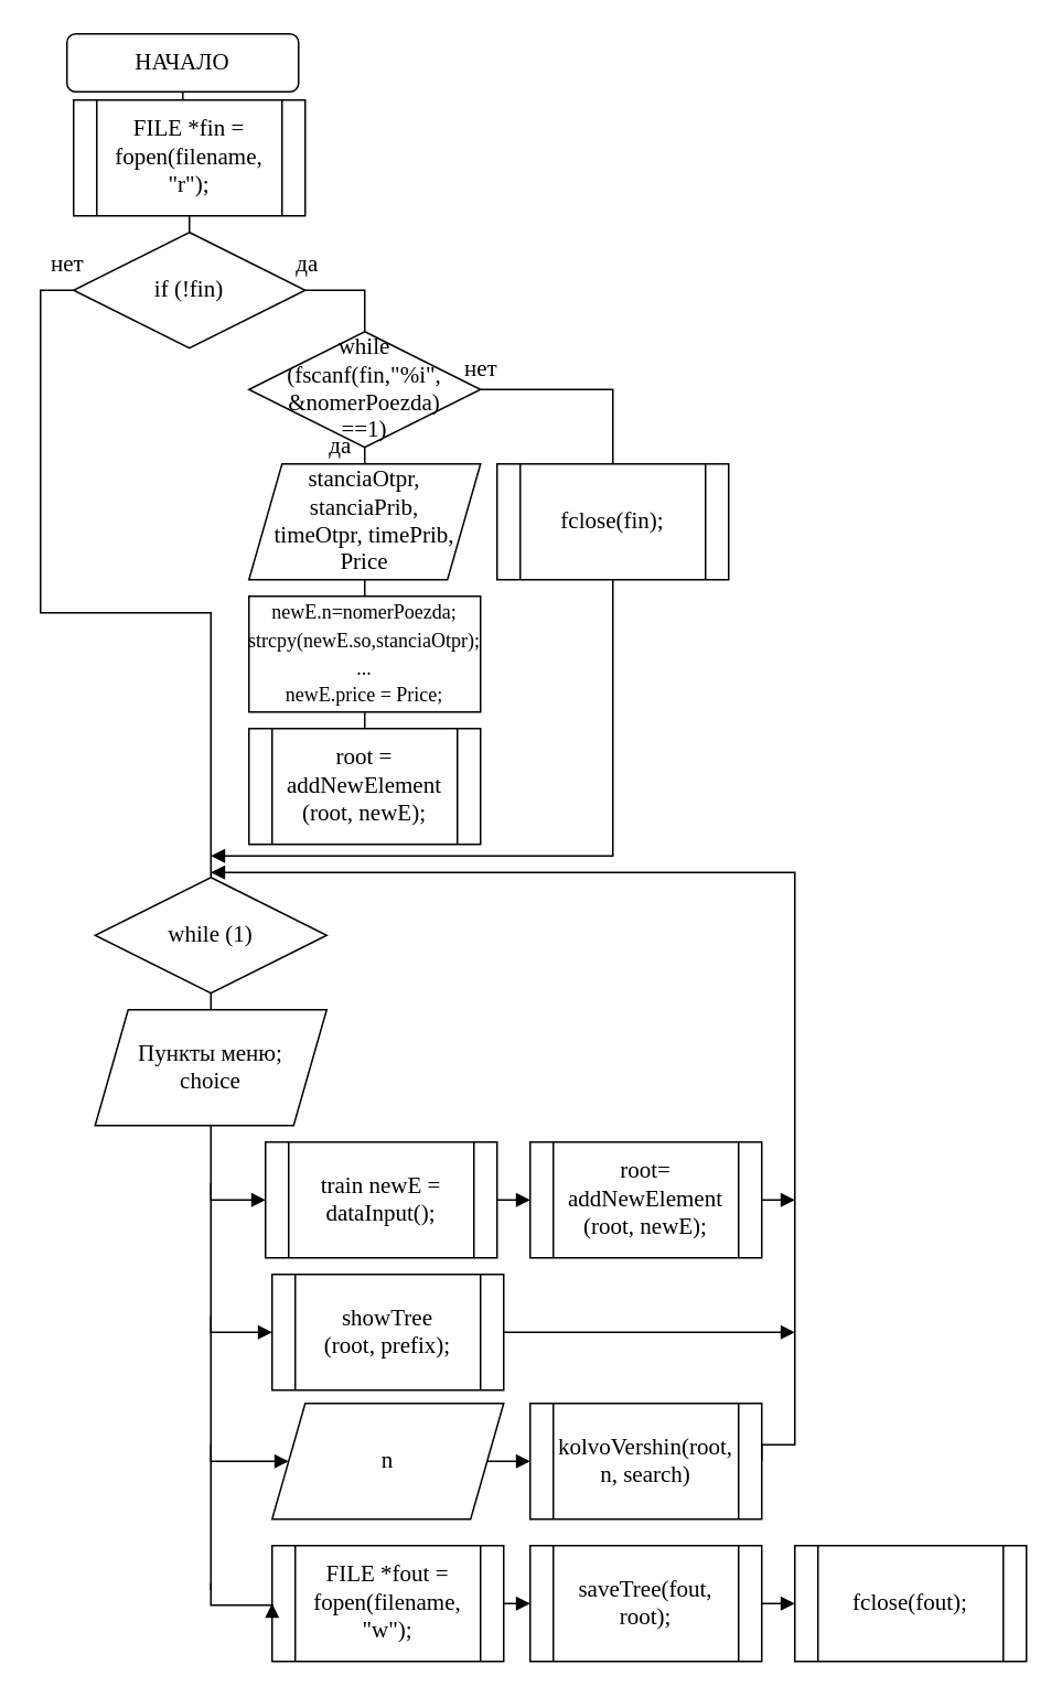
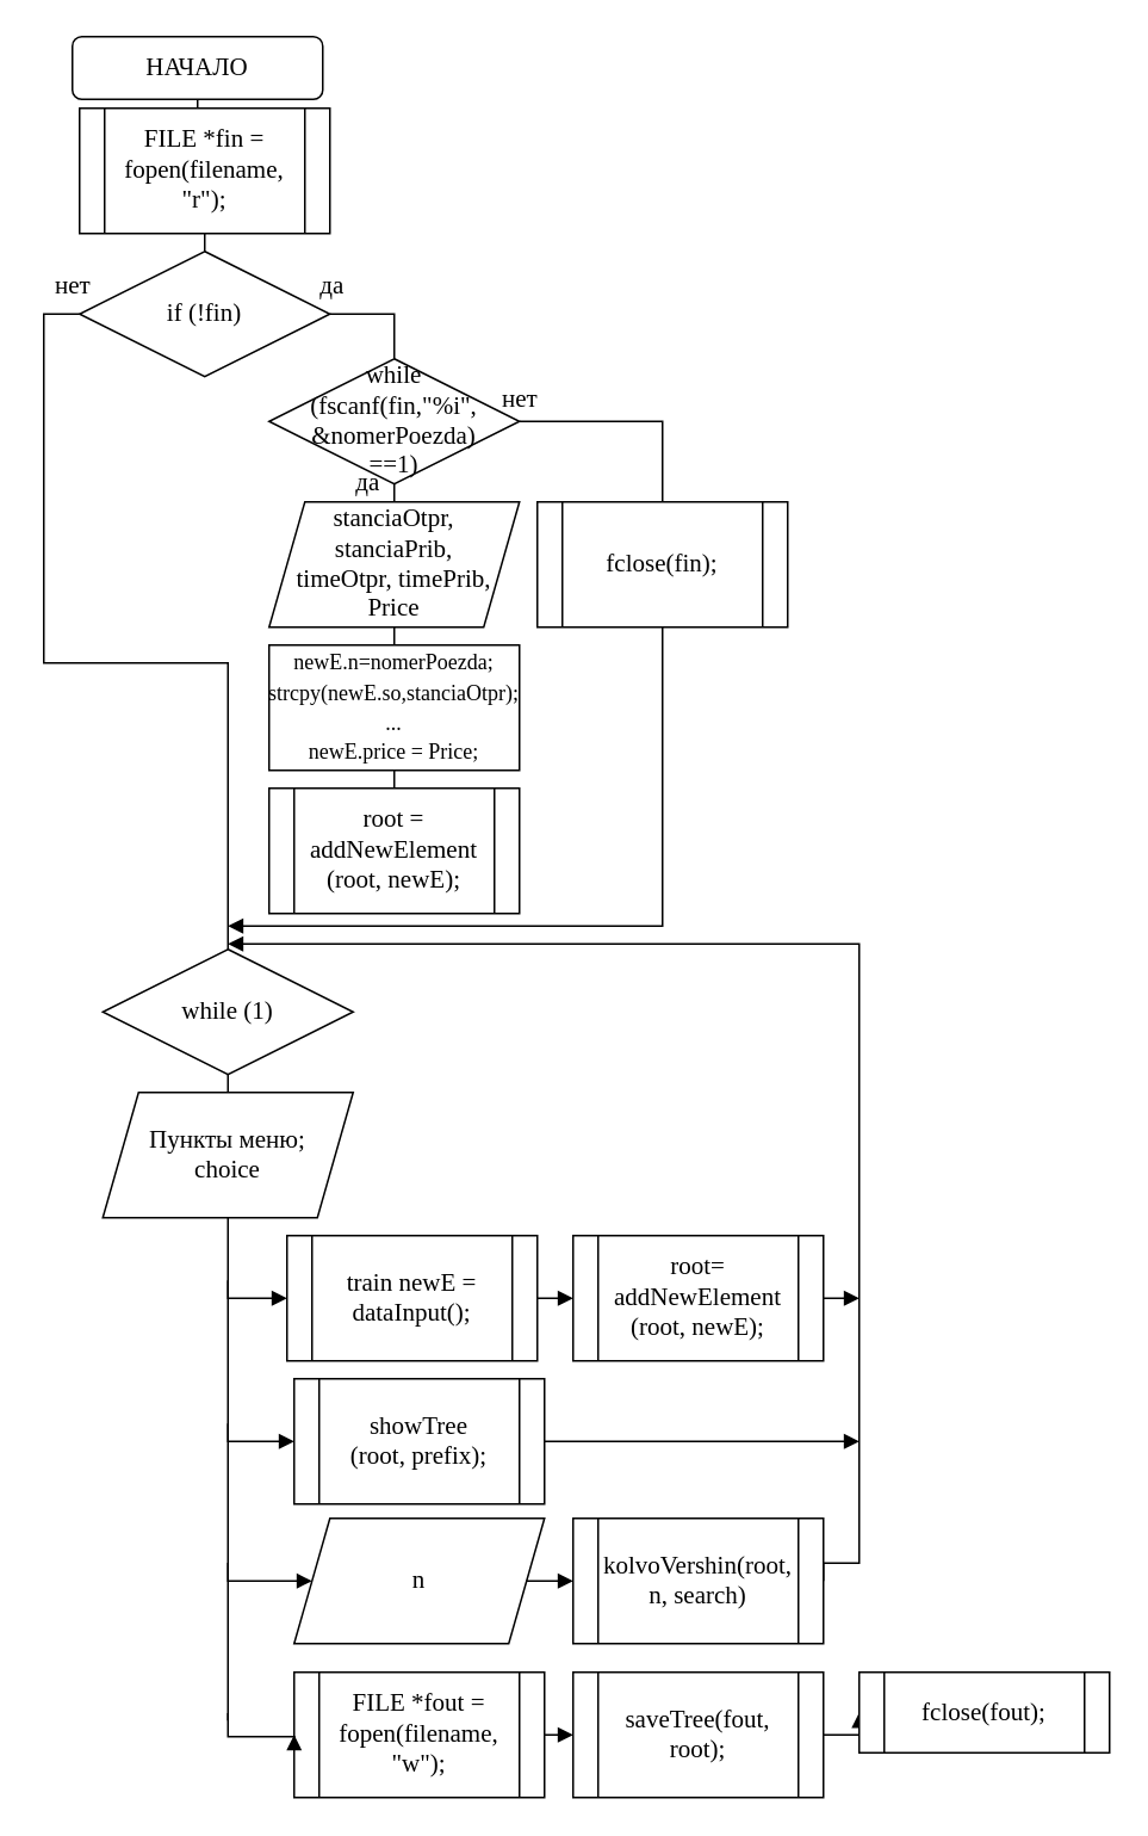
  <mxCell id="0" />
  <mxCell id="1" parent="0" />
  <mxCell id="2" style="edgeStyle=orthogonalEdgeStyle;rounded=0;orthogonalLoop=1;jettySize=auto;html=1;exitX=0.5;exitY=1;exitDx=0;exitDy=0;endArrow=none;endFill=0;" edge="1" parent="1" source="3" target="20"><mxGeometry relative="1" as="geometry" /></mxCell>
  <mxCell id="3" value="&lt;span style=&quot;font-family: &amp;#34;times new roman&amp;#34; ; font-size: 14px&quot;&gt;НАЧАЛО&lt;/span&gt;" style="rounded=1;whiteSpace=wrap;html=1;" vertex="1" parent="1"><mxGeometry x="40" y="20" width="140" height="35" as="geometry" /></mxCell>
  <mxCell id="4" style="edgeStyle=orthogonalEdgeStyle;rounded=0;orthogonalLoop=1;jettySize=auto;html=1;exitX=0.5;exitY=1;exitDx=0;exitDy=0;entryX=0.5;entryY=0;entryDx=0;entryDy=0;endArrow=none;endFill=0;" edge="1" parent="1" source="5" target="7"><mxGeometry relative="1" as="geometry" /></mxCell>
  <mxCell id="5" value="while (1)" style="rhombus;whiteSpace=wrap;html=1;strokeWidth=1;fontFamily=Times New Roman;fontSize=14;" vertex="1" parent="1"><mxGeometry x="57" y="530" width="140" height="70" as="geometry" /></mxCell>
  <mxCell id="6" style="edgeStyle=orthogonalEdgeStyle;rounded=0;orthogonalLoop=1;jettySize=auto;html=1;exitX=0.5;exitY=1;exitDx=0;exitDy=0;endArrow=none;endFill=0;" edge="1" parent="1" source="7"><mxGeometry relative="1" as="geometry"><mxPoint x="127" y="961" as="targetPoint" /></mxGeometry></mxCell>
  <mxCell id="7" value="Пункты меню;&lt;br&gt;choice" style="shape=parallelogram;perimeter=parallelogramPerimeter;whiteSpace=wrap;html=1;fixedSize=1;strokeWidth=1;fontFamily=Times New Roman;fontSize=14;" vertex="1" parent="1"><mxGeometry x="57" y="610" width="140" height="70" as="geometry" /></mxCell>
  <mxCell id="8" style="edgeStyle=orthogonalEdgeStyle;rounded=0;orthogonalLoop=1;jettySize=auto;html=1;exitX=0;exitY=0.5;exitDx=0;exitDy=0;endArrow=none;endFill=0;startArrow=block;startFill=1;" edge="1" parent="1" source="10"><mxGeometry relative="1" as="geometry"><mxPoint x="127" y="715" as="targetPoint" /><Array as="points"><mxPoint x="127" y="725" /></Array></mxGeometry></mxCell>
  <mxCell id="9" style="edgeStyle=orthogonalEdgeStyle;rounded=0;orthogonalLoop=1;jettySize=auto;html=1;exitX=1;exitY=0.5;exitDx=0;exitDy=0;endArrow=block;endFill=1;" edge="1" parent="1" source="10"><mxGeometry relative="1" as="geometry"><mxPoint x="320" y="724.857" as="targetPoint" /></mxGeometry></mxCell>
  <mxCell id="10" value="train newE = dataInput();" style="shape=process;whiteSpace=wrap;html=1;backgroundOutline=1;strokeWidth=1;fontFamily=Times New Roman;fontSize=14;" vertex="1" parent="1"><mxGeometry x="160" y="690" width="140" height="70" as="geometry" /></mxCell>
  <mxCell id="11" style="edgeStyle=orthogonalEdgeStyle;rounded=0;orthogonalLoop=1;jettySize=auto;html=1;exitX=0;exitY=0.5;exitDx=0;exitDy=0;startArrow=block;startFill=1;endArrow=none;endFill=0;" edge="1" parent="1" source="13"><mxGeometry relative="1" as="geometry"><mxPoint x="127" y="795" as="targetPoint" /></mxGeometry></mxCell>
  <mxCell id="12" style="edgeStyle=orthogonalEdgeStyle;rounded=0;orthogonalLoop=1;jettySize=auto;html=1;exitX=1;exitY=0.5;exitDx=0;exitDy=0;endArrow=block;endFill=1;" edge="1" parent="1" source="13"><mxGeometry relative="1" as="geometry"><mxPoint x="480" y="805" as="targetPoint" /></mxGeometry></mxCell>
  <mxCell id="13" value="showTree&lt;br&gt;(root, prefix);" style="shape=process;whiteSpace=wrap;html=1;backgroundOutline=1;strokeWidth=1;fontFamily=Times New Roman;fontSize=14;" vertex="1" parent="1"><mxGeometry x="164" y="770" width="140" height="70" as="geometry" /></mxCell>
  <mxCell id="14" style="edgeStyle=orthogonalEdgeStyle;rounded=0;orthogonalLoop=1;jettySize=auto;html=1;exitX=1;exitY=0.5;exitDx=0;exitDy=0;endArrow=block;endFill=1;" edge="1" parent="1" source="15"><mxGeometry relative="1" as="geometry"><mxPoint x="127" y="527" as="targetPoint" /><Array as="points"><mxPoint x="460" y="873" /><mxPoint x="480" y="873" /><mxPoint x="480" y="527" /></Array></mxGeometry></mxCell>
  <mxCell id="15" value="kolvoVershin(root, n, search)" style="shape=process;whiteSpace=wrap;html=1;backgroundOutline=1;strokeWidth=1;fontFamily=Times New Roman;fontSize=14;" vertex="1" parent="1"><mxGeometry x="320" y="848" width="140" height="70" as="geometry" /></mxCell>
  <mxCell id="16" style="edgeStyle=orthogonalEdgeStyle;rounded=0;orthogonalLoop=1;jettySize=auto;html=1;exitX=1;exitY=0.5;exitDx=0;exitDy=0;entryX=0;entryY=0.5;entryDx=0;entryDy=0;endArrow=block;endFill=1;" edge="1" parent="1" source="17" target="44"><mxGeometry relative="1" as="geometry" /></mxCell>
  <mxCell id="17" value="FILE *fout = fopen(filename, &quot;w&quot;);" style="shape=process;whiteSpace=wrap;html=1;backgroundOutline=1;strokeWidth=1;fontFamily=Times New Roman;fontSize=14;" vertex="1" parent="1"><mxGeometry x="164" y="934" width="140" height="70" as="geometry" /></mxCell>
  <mxCell id="18" style="edgeStyle=orthogonalEdgeStyle;rounded=0;orthogonalLoop=1;jettySize=auto;html=1;exitX=0;exitY=0.5;exitDx=0;exitDy=0;endArrow=none;endFill=0;startArrow=block;startFill=1;" edge="1" parent="1" source="17"><mxGeometry relative="1" as="geometry"><mxPoint x="127" y="956.75" as="targetPoint" /><mxPoint x="201" y="961.25" as="sourcePoint" /><Array as="points"><mxPoint x="164" y="970" /><mxPoint x="127" y="970" /></Array></mxGeometry></mxCell>
  <mxCell id="19" style="edgeStyle=orthogonalEdgeStyle;rounded=0;orthogonalLoop=1;jettySize=auto;html=1;exitX=0.5;exitY=1;exitDx=0;exitDy=0;entryX=0.5;entryY=0;entryDx=0;entryDy=0;endArrow=none;endFill=0;" edge="1" parent="1" source="20" target="23"><mxGeometry relative="1" as="geometry" /></mxCell>
  <mxCell id="20" value="FILE *fin = fopen(filename, &quot;r&quot;);" style="shape=process;whiteSpace=wrap;html=1;backgroundOutline=1;strokeWidth=1;fontFamily=Times New Roman;fontSize=14;" vertex="1" parent="1"><mxGeometry x="44" y="60" width="140" height="70" as="geometry" /></mxCell>
  <mxCell id="21" style="edgeStyle=orthogonalEdgeStyle;rounded=0;orthogonalLoop=1;jettySize=auto;html=1;exitX=1;exitY=0.5;exitDx=0;exitDy=0;entryX=0.5;entryY=0;entryDx=0;entryDy=0;endArrow=none;endFill=0;" edge="1" parent="1" source="23" target="26"><mxGeometry relative="1" as="geometry" /></mxCell>
  <mxCell id="22" style="edgeStyle=orthogonalEdgeStyle;rounded=0;orthogonalLoop=1;jettySize=auto;html=1;exitX=0;exitY=0.5;exitDx=0;exitDy=0;endArrow=none;endFill=0;entryX=0.5;entryY=0;entryDx=0;entryDy=0;" edge="1" parent="1" source="23" target="5"><mxGeometry relative="1" as="geometry"><mxPoint x="130" y="250" as="targetPoint" /></mxGeometry></mxCell>
  <mxCell id="23" value="if (!fin)" style="rhombus;whiteSpace=wrap;html=1;strokeWidth=1;fontFamily=Times New Roman;fontSize=14;" vertex="1" parent="1"><mxGeometry x="44" y="140" width="140" height="70" as="geometry" /></mxCell>
  <mxCell id="24" style="edgeStyle=orthogonalEdgeStyle;rounded=0;orthogonalLoop=1;jettySize=auto;html=1;exitX=0.5;exitY=1;exitDx=0;exitDy=0;entryX=0.5;entryY=0;entryDx=0;entryDy=0;endArrow=none;endFill=0;" edge="1" parent="1" source="26" target="28"><mxGeometry relative="1" as="geometry" /></mxCell>
  <mxCell id="25" style="edgeStyle=orthogonalEdgeStyle;rounded=0;orthogonalLoop=1;jettySize=auto;html=1;exitX=1;exitY=0.5;exitDx=0;exitDy=0;entryX=0.5;entryY=0;entryDx=0;entryDy=0;endArrow=none;endFill=0;" edge="1" parent="1" source="26" target="32"><mxGeometry relative="1" as="geometry" /></mxCell>
  <mxCell id="26" value="while&lt;br&gt;(fscanf(fin,&quot;%i&quot;,&lt;br&gt;&amp;amp;nomerPoezda)&lt;br&gt;==1)" style="rhombus;whiteSpace=wrap;html=1;strokeWidth=1;fontFamily=Times New Roman;fontSize=14;" vertex="1" parent="1"><mxGeometry x="150" y="200" width="140" height="70" as="geometry" /></mxCell>
  <mxCell id="27" style="edgeStyle=orthogonalEdgeStyle;rounded=0;orthogonalLoop=1;jettySize=auto;html=1;exitX=0.5;exitY=1;exitDx=0;exitDy=0;entryX=0.5;entryY=0;entryDx=0;entryDy=0;endArrow=none;endFill=0;" edge="1" parent="1" source="28" target="35"><mxGeometry relative="1" as="geometry" /></mxCell>
  <mxCell id="28" value="stanciaOtpr,&lt;br&gt;stanciaPrib,&lt;br&gt;timeOtpr,&amp;nbsp;timePrib,&lt;br&gt;Price" style="shape=parallelogram;perimeter=parallelogramPerimeter;whiteSpace=wrap;html=1;fixedSize=1;strokeWidth=1;fontFamily=Times New Roman;fontSize=14;" vertex="1" parent="1"><mxGeometry x="150" y="280" width="140" height="70" as="geometry" /></mxCell>
  <mxCell id="29" value="да" style="text;html=1;align=center;verticalAlign=middle;resizable=0;points=[];autosize=1;fontSize=14;fontFamily=Times New Roman;" vertex="1" parent="1"><mxGeometry x="190" y="260" width="30" height="20" as="geometry" /></mxCell>
  <mxCell id="30" value="нет" style="text;html=1;align=center;verticalAlign=middle;resizable=0;points=[];autosize=1;fontSize=14;fontFamily=Times New Roman;" vertex="1" parent="1"><mxGeometry x="270" y="213" width="40" height="20" as="geometry" /></mxCell>
  <mxCell id="31" style="edgeStyle=orthogonalEdgeStyle;rounded=0;orthogonalLoop=1;jettySize=auto;html=1;exitX=0.5;exitY=1;exitDx=0;exitDy=0;endArrow=block;endFill=1;" edge="1" parent="1" source="32"><mxGeometry relative="1" as="geometry"><mxPoint x="127" y="517" as="targetPoint" /><Array as="points"><mxPoint x="370" y="517" /></Array></mxGeometry></mxCell>
  <mxCell id="32" value="fclose(fin);" style="shape=process;whiteSpace=wrap;html=1;backgroundOutline=1;strokeWidth=1;fontFamily=Times New Roman;fontSize=14;" vertex="1" parent="1"><mxGeometry x="300" y="280" width="140" height="70" as="geometry" /></mxCell>
  <mxCell id="33" value="root = addNewElement&lt;br&gt;(root, newE);" style="shape=process;whiteSpace=wrap;html=1;backgroundOutline=1;strokeWidth=1;fontFamily=Times New Roman;fontSize=14;" vertex="1" parent="1"><mxGeometry x="150" y="440" width="140" height="70" as="geometry" /></mxCell>
  <mxCell id="34" style="edgeStyle=orthogonalEdgeStyle;rounded=0;orthogonalLoop=1;jettySize=auto;html=1;exitX=0.5;exitY=1;exitDx=0;exitDy=0;entryX=0.5;entryY=0;entryDx=0;entryDy=0;endArrow=none;endFill=0;" edge="1" parent="1" source="35" target="33"><mxGeometry relative="1" as="geometry" /></mxCell>
  <mxCell id="35" value="&lt;font style=&quot;font-size: 12px&quot;&gt;newE.n=nomerPoezda;&lt;br&gt;strcpy(newE.so,stanciaOtpr);&lt;br&gt;...&lt;br&gt;newE.price = Price;&lt;/font&gt;" style="rounded=0;whiteSpace=wrap;html=1;strokeWidth=1;fontFamily=Times New Roman;fontSize=14;" vertex="1" parent="1"><mxGeometry x="150" y="360" width="140" height="70" as="geometry" /></mxCell>
  <mxCell id="36" value="да" style="text;html=1;align=center;verticalAlign=middle;resizable=0;points=[];autosize=1;fontSize=14;fontFamily=Times New Roman;" vertex="1" parent="1"><mxGeometry x="170" y="150" width="30" height="20" as="geometry" /></mxCell>
  <mxCell id="37" value="нет" style="text;html=1;align=center;verticalAlign=middle;resizable=0;points=[];autosize=1;fontSize=14;fontFamily=Times New Roman;" vertex="1" parent="1"><mxGeometry x="20" y="150" width="40" height="20" as="geometry" /></mxCell>
  <mxCell id="38" style="edgeStyle=orthogonalEdgeStyle;rounded=0;orthogonalLoop=1;jettySize=auto;html=1;exitX=1;exitY=0.5;exitDx=0;exitDy=0;endArrow=block;endFill=1;" edge="1" parent="1" source="39"><mxGeometry relative="1" as="geometry"><mxPoint x="480" y="725" as="targetPoint" /></mxGeometry></mxCell>
  <mxCell id="39" value="root=&lt;br&gt;addNewElement&lt;br&gt;(root, newE);" style="shape=process;whiteSpace=wrap;html=1;backgroundOutline=1;strokeWidth=1;fontFamily=Times New Roman;fontSize=14;" vertex="1" parent="1"><mxGeometry x="320" y="690" width="140" height="70" as="geometry" /></mxCell>
  <mxCell id="40" value="n" style="shape=parallelogram;perimeter=parallelogramPerimeter;whiteSpace=wrap;html=1;fixedSize=1;strokeWidth=1;fontFamily=Times New Roman;fontSize=14;" vertex="1" parent="1"><mxGeometry x="164" y="848" width="140" height="70" as="geometry" /></mxCell>
  <mxCell id="41" style="edgeStyle=orthogonalEdgeStyle;rounded=0;orthogonalLoop=1;jettySize=auto;html=1;exitX=0;exitY=0.5;exitDx=0;exitDy=0;startArrow=block;startFill=1;endArrow=none;endFill=0;" edge="1" parent="1" source="40"><mxGeometry relative="1" as="geometry"><mxPoint x="127" y="872.8" as="targetPoint" /><mxPoint x="201" y="872.8" as="sourcePoint" /><Array as="points"><mxPoint x="127" y="883" /></Array></mxGeometry></mxCell>
  <mxCell id="42" style="edgeStyle=orthogonalEdgeStyle;rounded=0;orthogonalLoop=1;jettySize=auto;html=1;exitX=0;exitY=0.5;exitDx=0;exitDy=0;startArrow=block;startFill=1;endArrow=none;endFill=0;entryX=1;entryY=0.5;entryDx=0;entryDy=0;" edge="1" parent="1" source="15" target="40"><mxGeometry relative="1" as="geometry"><mxPoint x="300" y="882.71" as="targetPoint" /><mxPoint x="374" y="882.71" as="sourcePoint" /></mxGeometry></mxCell>
  <mxCell id="43" style="edgeStyle=orthogonalEdgeStyle;rounded=0;orthogonalLoop=1;jettySize=auto;html=1;exitX=1;exitY=0.5;exitDx=0;exitDy=0;entryX=0;entryY=0.5;entryDx=0;entryDy=0;endArrow=block;endFill=1;" edge="1" parent="1" source="44" target="45"><mxGeometry relative="1" as="geometry" /></mxCell>
  <mxCell id="44" value="saveTree(fout, root);" style="shape=process;whiteSpace=wrap;html=1;backgroundOutline=1;strokeWidth=1;fontFamily=Times New Roman;fontSize=14;" vertex="1" parent="1"><mxGeometry x="320" y="934" width="140" height="70" as="geometry" /></mxCell>
- <mxCell id="45" value="fclose(fout);" style="shape=process;whiteSpace=wrap;html=1;backgroundOutline=1;strokeWidth=1;fontFamily=Times New Roman;fontSize=14;" vertex="1" parent="1"><mxGeometry x="480" y="934" width="140" height="70" as="geometry" /></mxCell>
+ <mxCell id="45" value="fclose(fout);" style="shape=process;whiteSpace=wrap;html=1;backgroundOutline=1;strokeWidth=1;fontFamily=Times New Roman;fontSize=14;" vertex="1" parent="1"><mxGeometry x="480" y="934" width="140" height="45" as="geometry" /></mxCell>
